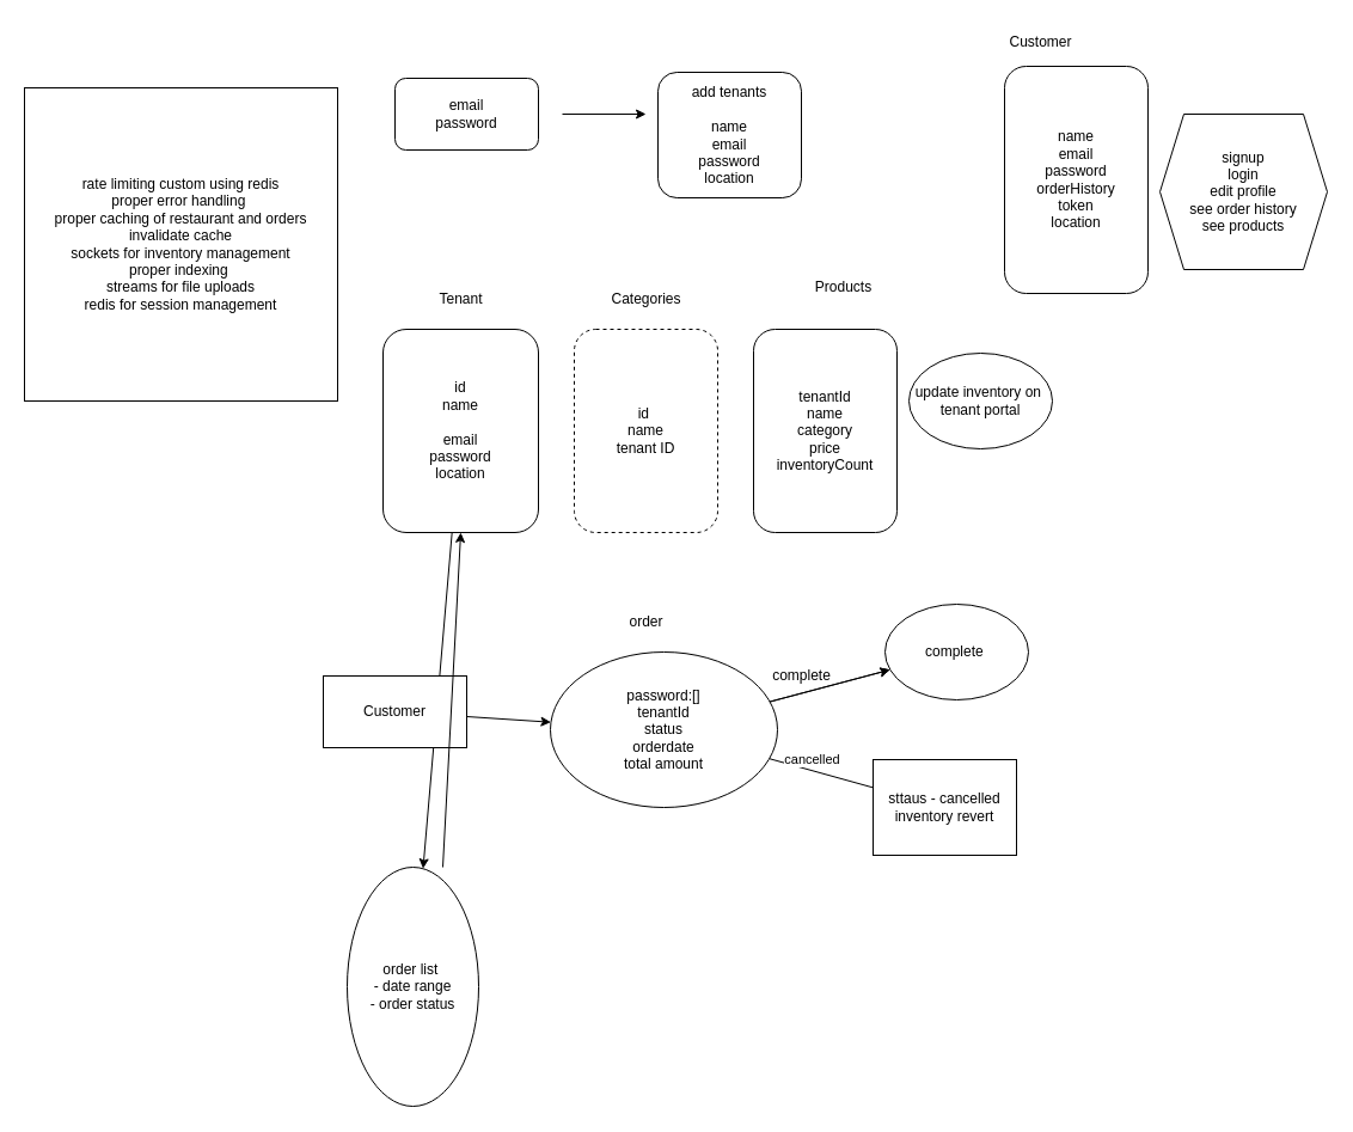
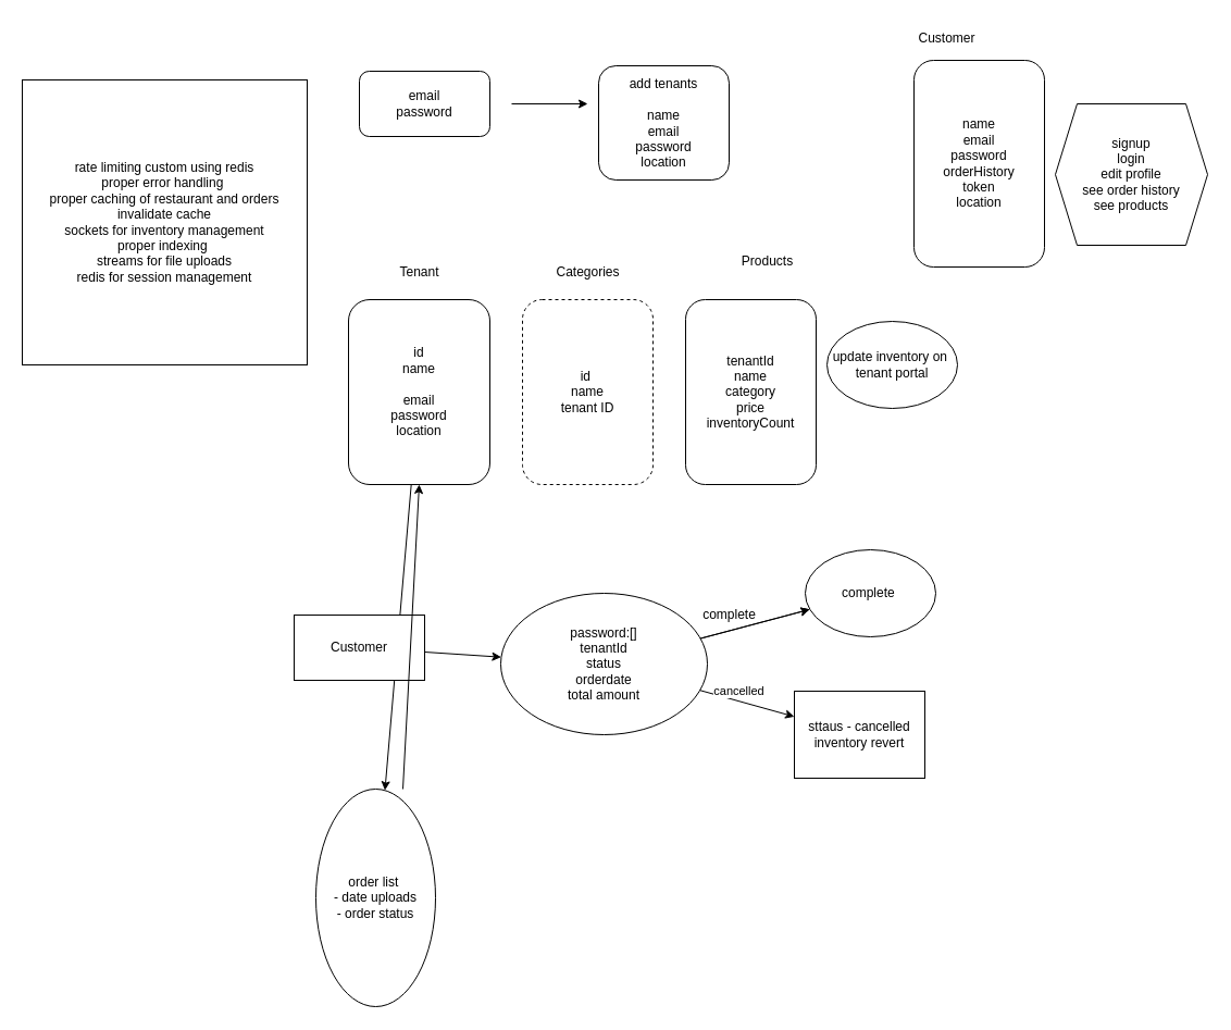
  <mxCell id="0" />
  <mxCell id="1" parent="0" />
  <mxCell id="2" value="id&amp;nbsp;&lt;br&gt;name&lt;br&gt;tenant ID" style="rounded=1;whiteSpace=wrap;html=1;dashed=1;" vertex="1" parent="1"><mxGeometry x="480" y="275" width="120" height="170" as="geometry" /></mxCell>
  <mxCell id="3" value="Categories" style="text;html=1;align=center;verticalAlign=middle;resizable=0;points=[];autosize=1;strokeColor=none;fillColor=none;" vertex="1" parent="1"><mxGeometry x="500" y="235" width="80" height="30" as="geometry" /></mxCell>
  <mxCell id="4" value="tenantId&lt;br&gt;name&lt;br&gt;category&lt;br&gt;price&lt;br&gt;inventoryCount" style="rounded=1;whiteSpace=wrap;html=1;" vertex="1" parent="1"><mxGeometry x="630" y="275" width="120" height="170" as="geometry" /></mxCell>
  <mxCell id="5" value="Products" style="text;html=1;align=center;verticalAlign=middle;resizable=0;points=[];autosize=1;strokeColor=none;fillColor=none;" vertex="1" parent="1"><mxGeometry x="670" y="225" width="70" height="30" as="geometry" /></mxCell>
  <mxCell id="6" value="" style="edgeStyle=none;html=1;" edge="1" parent="1" source="7" target="28"><mxGeometry relative="1" as="geometry" /></mxCell>
  <mxCell id="7" value="id&lt;br&gt;name&lt;br&gt;&lt;br&gt;email&lt;br&gt;password&lt;br&gt;location" style="rounded=1;whiteSpace=wrap;html=1;" vertex="1" parent="1"><mxGeometry x="320" y="275" width="130" height="170" as="geometry" /></mxCell>
  <mxCell id="8" value="Tenant&lt;br&gt;" style="text;html=1;align=center;verticalAlign=middle;resizable=0;points=[];autosize=1;strokeColor=none;fillColor=none;" vertex="1" parent="1"><mxGeometry x="355" y="235" width="60" height="30" as="geometry" /></mxCell>
  <mxCell id="9" value="email&lt;br&gt;password" style="rounded=1;whiteSpace=wrap;html=1;" vertex="1" parent="1"><mxGeometry x="330" y="65" width="120" height="60" as="geometry" /></mxCell>
  <mxCell id="10" value="" style="endArrow=classic;html=1;" edge="1" parent="1"><mxGeometry width="50" height="50" relative="1" as="geometry"><mxPoint x="470" y="95" as="sourcePoint" /><mxPoint x="540" y="95" as="targetPoint" /></mxGeometry></mxCell>
  <mxCell id="11" value="add tenants&lt;br&gt;&lt;br&gt;name&lt;br&gt;email&lt;br&gt;password&lt;br&gt;location" style="rounded=1;whiteSpace=wrap;html=1;" vertex="1" parent="1"><mxGeometry x="550" y="60" width="120" height="105" as="geometry" /></mxCell>
  <mxCell id="12" value="name&lt;br&gt;email&lt;br&gt;password&lt;br&gt;orderHistory&lt;br&gt;token&lt;br&gt;location" style="rounded=1;whiteSpace=wrap;html=1;" vertex="1" parent="1"><mxGeometry x="840" y="55" width="120" height="190" as="geometry" /></mxCell>
  <mxCell id="13" value="Customer" style="text;html=1;align=center;verticalAlign=middle;resizable=0;points=[];autosize=1;strokeColor=none;fillColor=none;" vertex="1" parent="1"><mxGeometry x="830" y="20" width="80" height="30" as="geometry" /></mxCell>
  <mxCell id="14" value="signup&lt;br&gt;login&lt;br&gt;edit profile&lt;br&gt;see order history&lt;br&gt;see products" style="shape=hexagon;perimeter=hexagonPerimeter2;whiteSpace=wrap;html=1;fixedSize=1;" vertex="1" parent="1"><mxGeometry x="970" y="95" width="140" height="130" as="geometry" /></mxCell>
  <mxCell id="15" value="update inventory on&amp;nbsp;&lt;br&gt;tenant portal" style="ellipse;whiteSpace=wrap;html=1;" vertex="1" parent="1"><mxGeometry x="760" y="295" width="120" height="80" as="geometry" /></mxCell>
  <mxCell id="16" value="" style="edgeStyle=none;html=1;" edge="1" parent="1" source="20" target="24"><mxGeometry relative="1" as="geometry" /></mxCell>
  <mxCell id="17" value="" style="edgeStyle=none;html=1;" edge="1" parent="1" source="20" target="24"><mxGeometry relative="1" as="geometry" /></mxCell>
- <mxCell id="18" value="" style="edgeStyle=none;html=1;endArrow=none;" edge="1" parent="1" source="20" target="25"><mxGeometry relative="1" as="geometry" /></mxCell>
+ <mxCell id="18" value="" style="edgeStyle=none;html=1;" edge="1" parent="1" source="20" target="25"><mxGeometry relative="1" as="geometry" /></mxCell>
  <mxCell id="19" value="cancelled" style="edgeLabel;html=1;align=center;verticalAlign=middle;resizable=0;points=[];" vertex="1" connectable="0" parent="18"><mxGeometry x="-0.538" y="-4" relative="1" as="geometry"><mxPoint x="16" y="-9" as="offset" /></mxGeometry></mxCell>
  <mxCell id="20" value="password:[]&lt;br&gt;tenantId&lt;br&gt;status&lt;br&gt;orderdate&lt;br&gt;total amount" style="ellipse;whiteSpace=wrap;html=1;" vertex="1" parent="1"><mxGeometry x="460" y="545" width="190" height="130" as="geometry" /></mxCell>
- <mxCell id="21" value="order" style="text;html=1;align=center;verticalAlign=middle;resizable=0;points=[];autosize=1;strokeColor=none;fillColor=none;" vertex="1" parent="1"><mxGeometry x="515" y="505" width="50" height="30" as="geometry" /></mxCell>
  <mxCell id="22" value="" style="edgeStyle=none;html=1;" edge="1" parent="1" source="23" target="20"><mxGeometry relative="1" as="geometry" /></mxCell>
  <mxCell id="23" value="Customer" style="whiteSpace=wrap;html=1;" vertex="1" parent="1"><mxGeometry x="270" y="565" width="120" height="60" as="geometry" /></mxCell>
  <mxCell id="24" value="complete&amp;nbsp;" style="ellipse;whiteSpace=wrap;html=1;" vertex="1" parent="1"><mxGeometry x="740" y="505" width="120" height="80" as="geometry" /></mxCell>
  <mxCell id="25" value="sttaus - cancelled&lt;br&gt;inventory revert" style="whiteSpace=wrap;html=1;rounded=0;" vertex="1" parent="1"><mxGeometry x="730" y="635" width="120" height="80" as="geometry" /></mxCell>
  <mxCell id="26" value="complete" style="text;html=1;align=center;verticalAlign=middle;resizable=0;points=[];autosize=1;strokeColor=none;fillColor=none;" vertex="1" parent="1"><mxGeometry x="635" y="550" width="70" height="30" as="geometry" /></mxCell>
  <mxCell id="27" value="" style="endArrow=classic;html=1;entryX=0.5;entryY=1;entryDx=0;entryDy=0;" edge="1" parent="1" target="7"><mxGeometry width="50" height="50" relative="1" as="geometry"><mxPoint x="370" y="725" as="sourcePoint" /><mxPoint x="670" y="535" as="targetPoint" /><Array as="points" /></mxGeometry></mxCell>
- <mxCell id="28" value="order list&amp;nbsp;&lt;br&gt;- date range&lt;br&gt;- order status" style="ellipse;whiteSpace=wrap;html=1;rounded=1;" vertex="1" parent="1"><mxGeometry y="725" width="110" height="200" as="geometry" x="290" /></mxCell>
+ <mxCell id="28" value="order list&amp;nbsp;&lt;br&gt;- date uploads&lt;br&gt;- order status" style="ellipse;whiteSpace=wrap;html=1;rounded=1;" vertex="1" parent="1"><mxGeometry y="725" width="110" height="200" as="geometry" x="290" /></mxCell>
  <mxCell id="29" value="&lt;font style=&quot;font-size: 12px;&quot;&gt;rate limiting custom using redis&lt;br&gt;proper error handling&amp;nbsp;&lt;br&gt;proper caching of restaurant and orders&lt;br&gt;invalidate cache&lt;br&gt;sockets for inventory management&lt;br&gt;proper indexing&amp;nbsp;&lt;br&gt;streams for file uploads&lt;br&gt;redis for session management&lt;br&gt;&lt;/font&gt;" style="whiteSpace=wrap;html=1;aspect=fixed;" vertex="1" parent="1"><mxGeometry x="20" y="73" width="262" height="262" as="geometry" /></mxCell>
